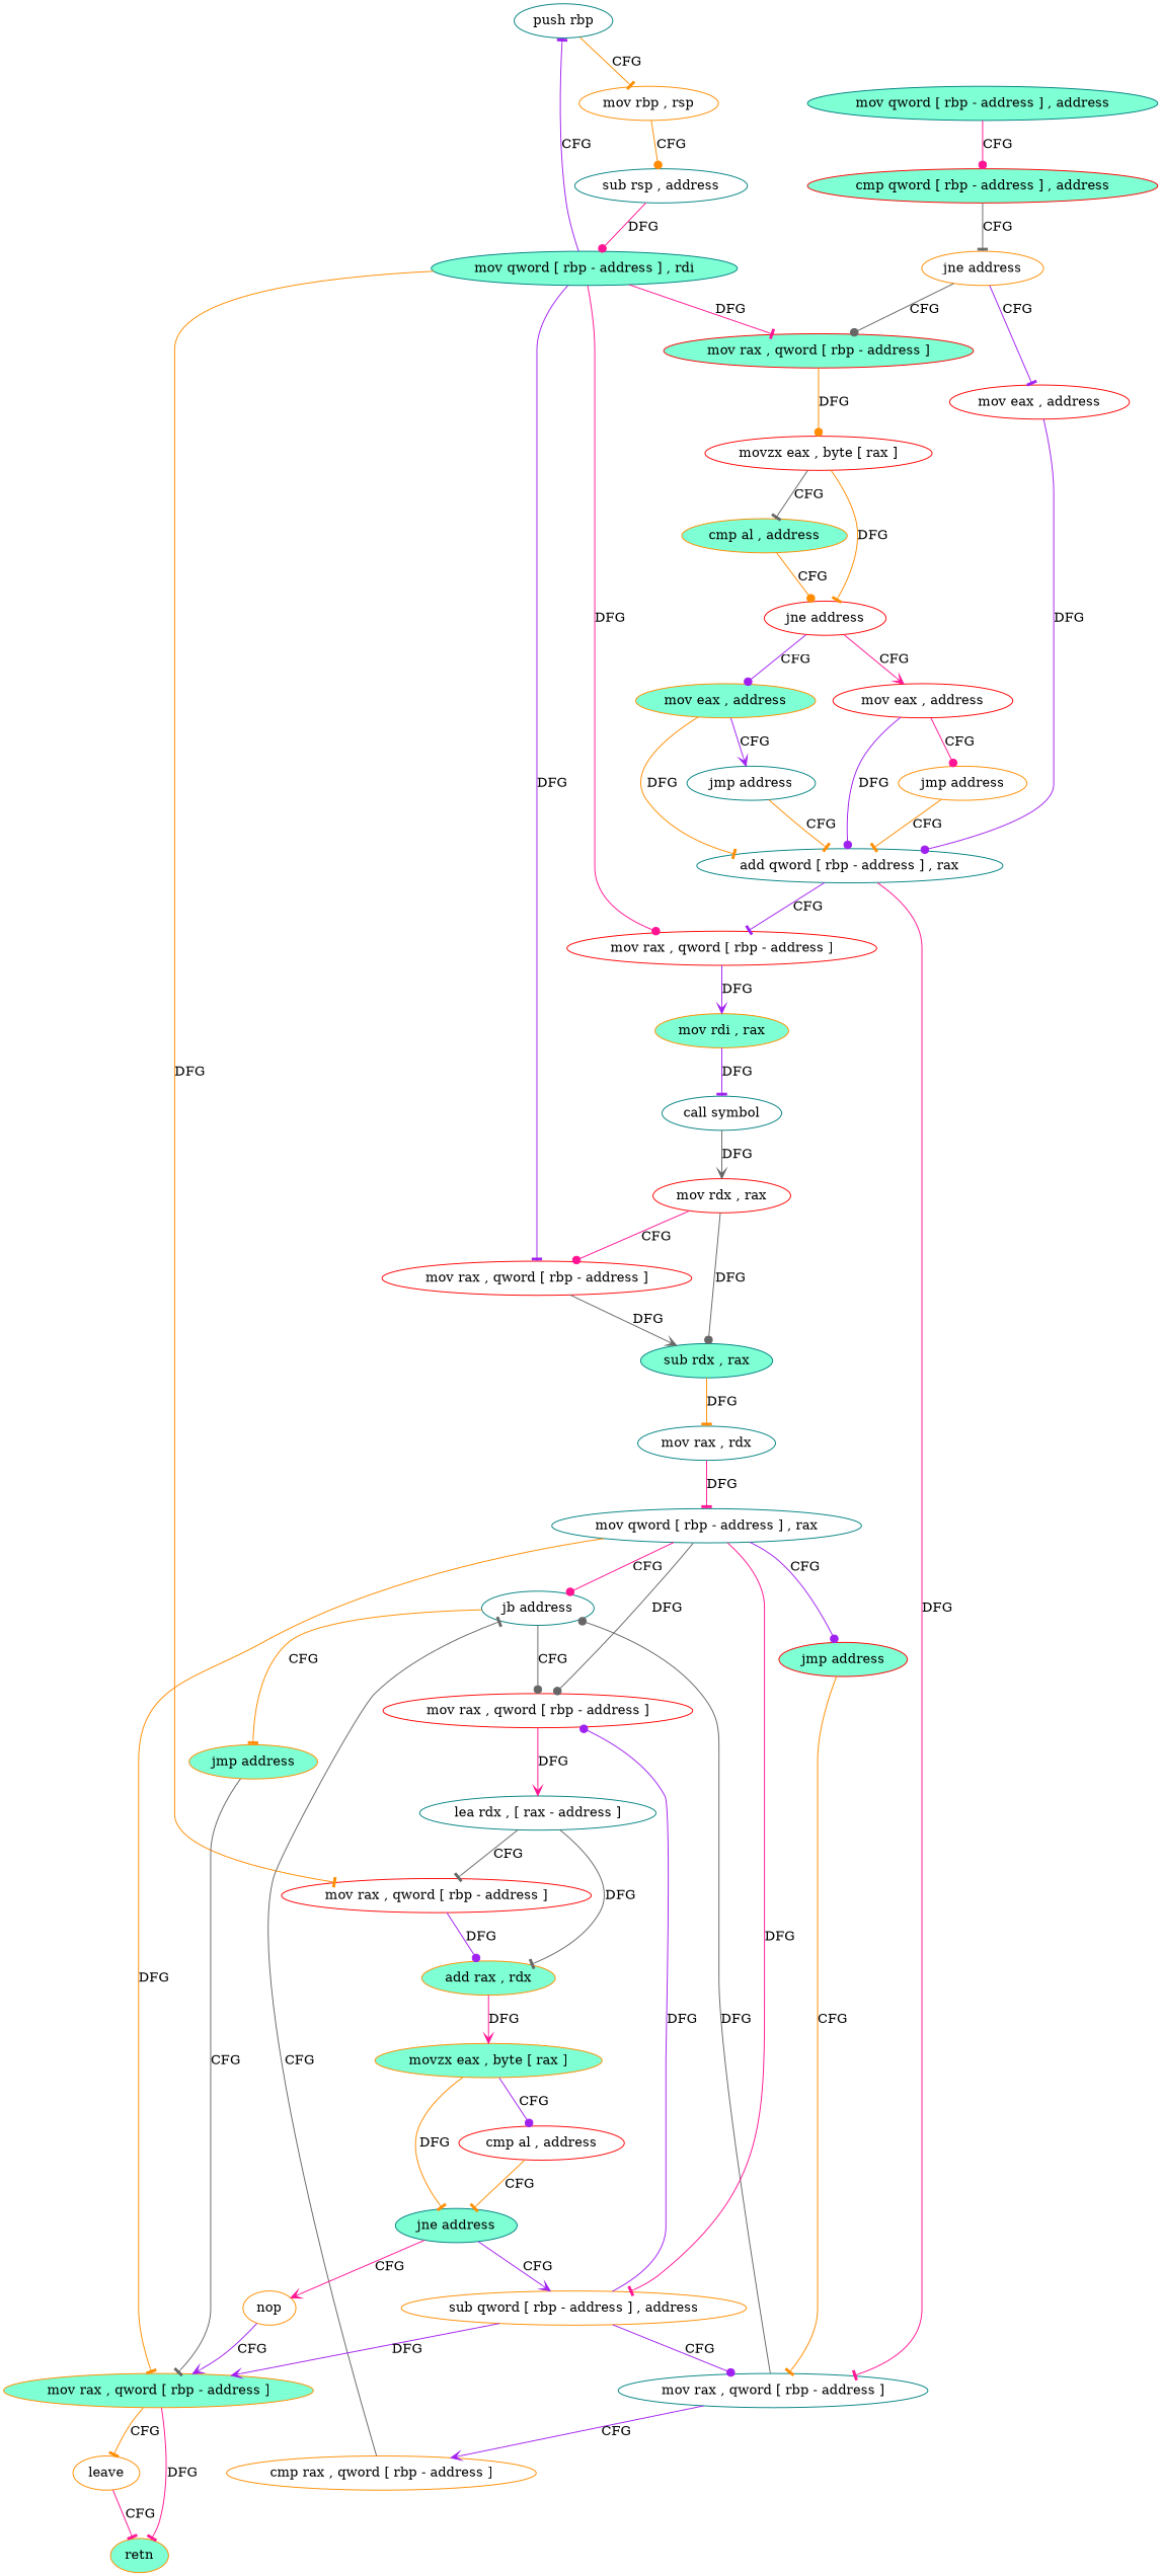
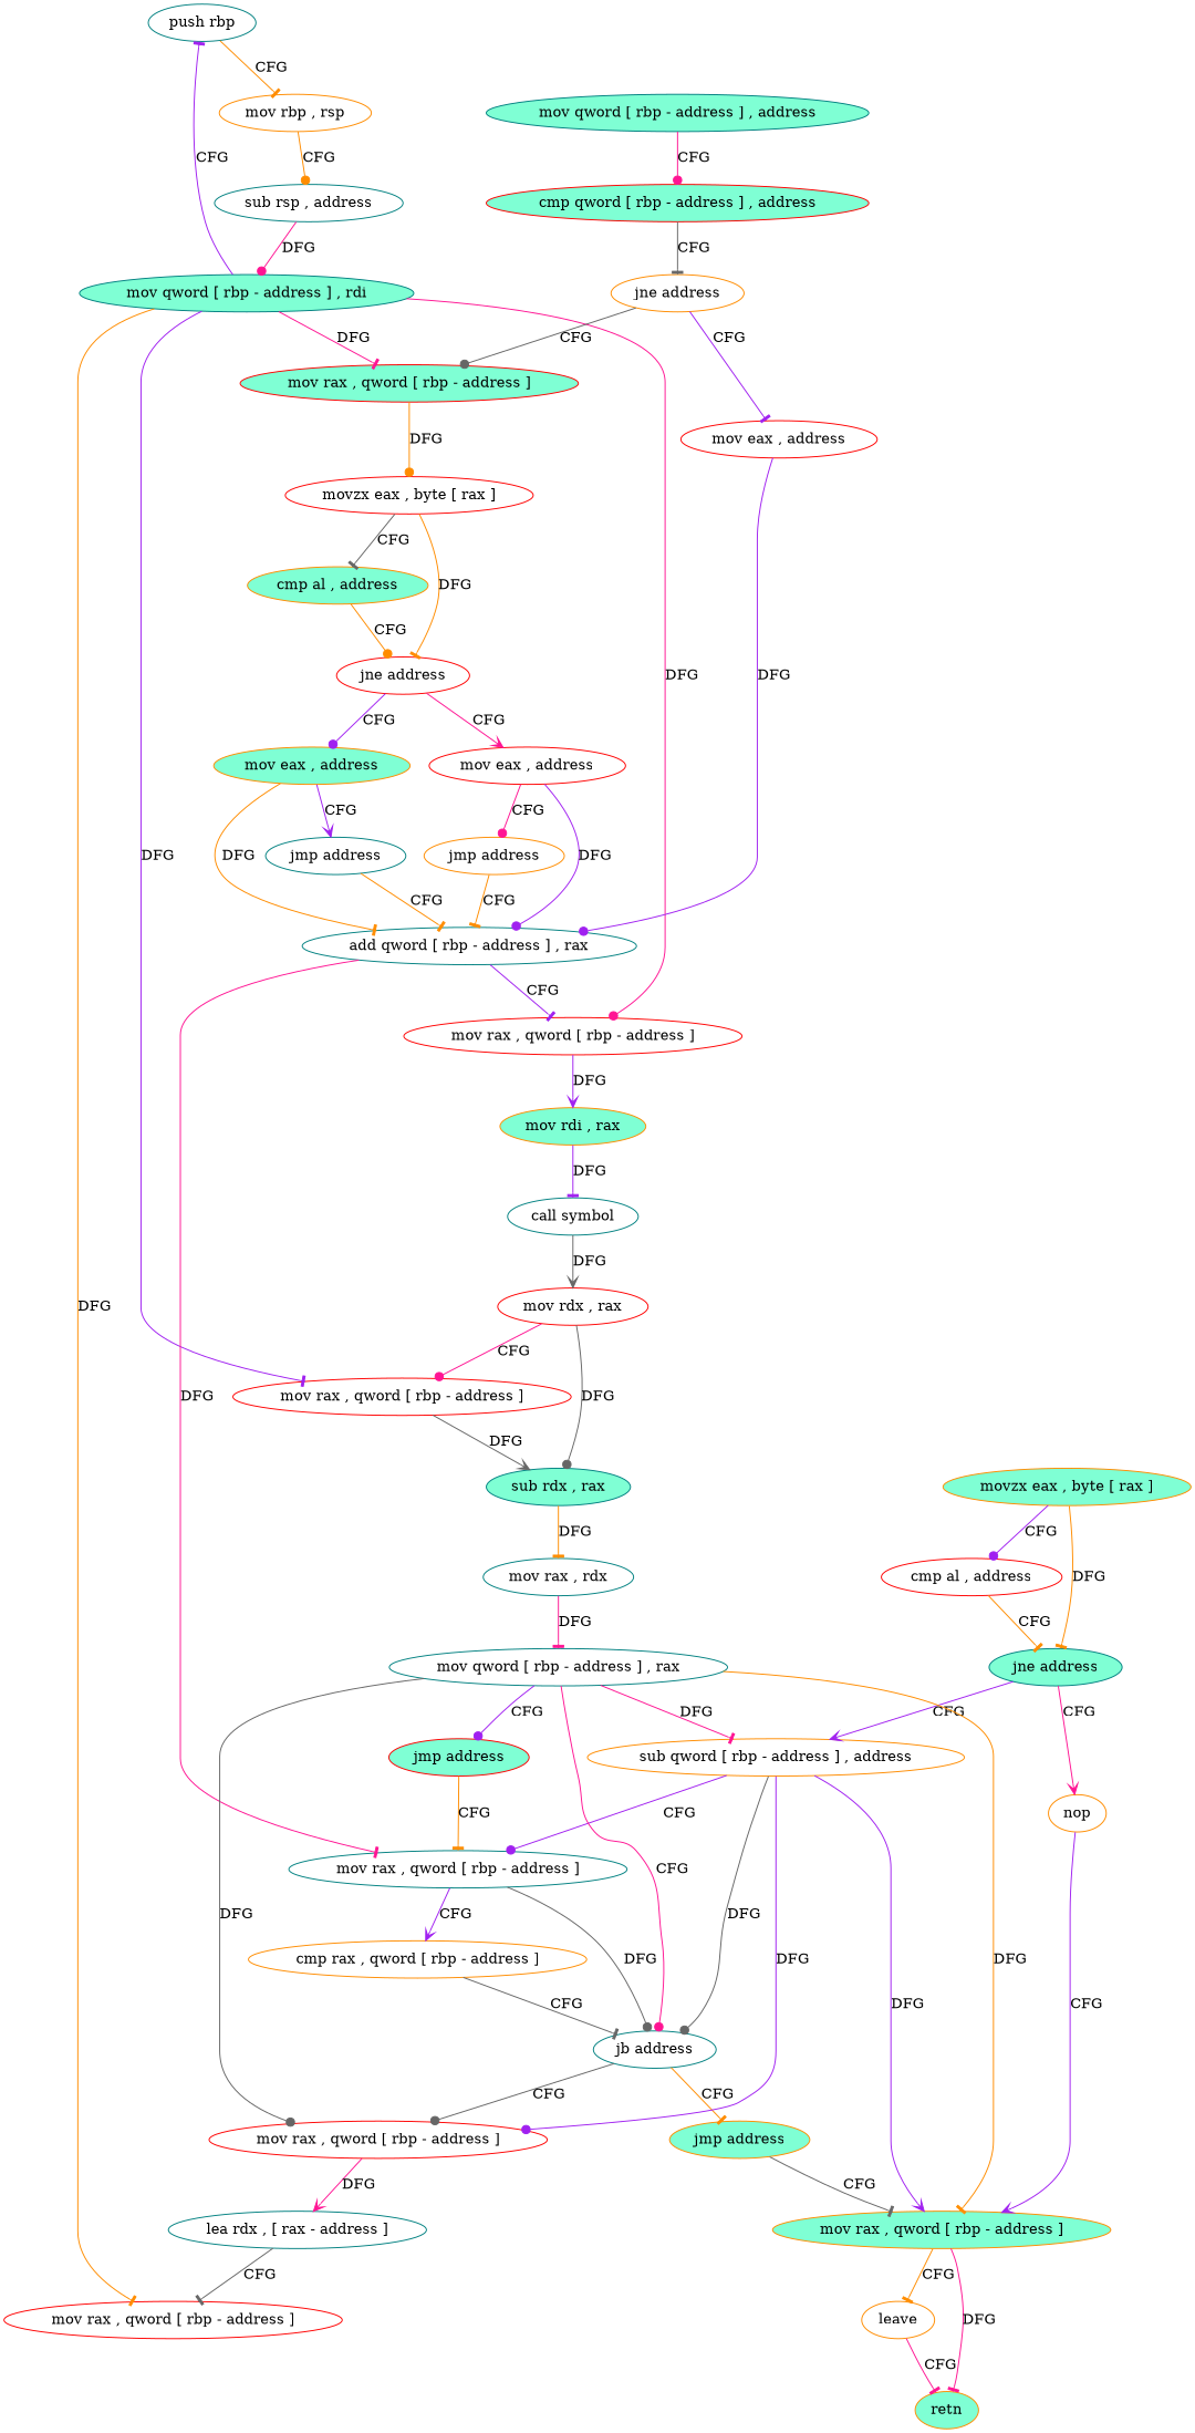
  digraph {
    node [color=darkorange fillcolor=white style=filled]
    edge [arrowhead=tee color=purple]
    n1 [color=teal label="push rbp"]
    n2 [label="mov rbp , rsp"]
    n3 [color=teal label="sub rsp , address"]
    n4 [color=teal fillcolor=aquamarine label="mov qword [ rbp - address ] , rdi"]
    n5 [color=red fillcolor=aquamarine label="mov rax , qword [ rbp - address ]"]
    n6 [color=red label="mov rax , qword [ rbp - address ]"]
    n7 [color=red label="mov rax , qword [ rbp - address ]"]
    n8 [color=red label="mov rax , qword [ rbp - address ]"]
    n9 [color=teal fillcolor=aquamarine label="mov qword [ rbp - address ] , address"]
    n10 [color=red fillcolor=aquamarine label="cmp qword [ rbp - address ] , address"]
    n11 [color=red label="movzx eax , byte [ rax ]"]
-   n12 [fillcolor=aquamarine label="add rax , rdx"]
    n13 [fillcolor=aquamarine label="mov rdi , rax"]
    n14 [color=teal fillcolor=aquamarine label="sub rdx , rax"]
    n15 [label="jne address"]
    n16 [color=red label="mov eax , address"]
    n17 [color=teal label="add qword [ rbp - address ] , rax"]
    n18 [color=teal label="mov rax , qword [ rbp - address ]"]
    n19 [fillcolor=aquamarine label="cmp al , address"]
    n20 [color=red label="jne address"]
    n21 [label="cmp rax , qword [ rbp - address ]"]
    n22 [color=teal label="jb address"]
    n23 [color=red label="mov eax , address"]
    n24 [fillcolor=aquamarine label="mov eax , address"]
    n25 [label="jmp address"]
    n26 [color=teal label="jmp address"]
    n27 [color=red label="mov rax , qword [ rbp - address ]"]
    n28 [fillcolor=aquamarine label="jmp address"]
    n29 [color=teal label="lea rdx , [ rax - address ]"]
    n30 [fillcolor=aquamarine label="mov rax , qword [ rbp - address ]"]
    n31 [label=leave]
    n32 [fillcolor=aquamarine label=retn]
    n33 [fillcolor=aquamarine label="movzx eax , byte [ rax ]"]
    n34 [color=red label="cmp al , address"]
    n35 [color=teal fillcolor=aquamarine label="jne address"]
    n36 [label=nop]
    n37 [label="sub qword [ rbp - address ] , address"]
    n38 [color=teal label="call symbol"]
    n39 [color=red label="mov rdx , rax"]
    n40 [color=teal label="mov rax , rdx"]
    n41 [color=teal label="mov qword [ rbp - address ] , rax"]
    n42 [color=red fillcolor=aquamarine label="jmp address"]
    n1 -> n2 [color=darkorange label=CFG]
    n2 -> n3 [arrowhead=dot color=darkorange label=CFG]
    n3 -> n4 [arrowhead=dot color=deeppink label=DFG]
    n4 -> n1 [label=CFG]
    n4 -> n5 [color=deeppink label=DFG]
    n4 -> n6 [color=darkorange label=DFG]
    n4 -> n7 [arrowhead=dot color=deeppink label=DFG]
    n4 -> n8 [label=DFG]
    n5 -> n11 [arrowhead=dot color=darkorange label=DFG]
-   n6 -> n12 [arrowhead=dot label=DFG]
    n7 -> n13 [arrowhead=vee label=DFG]
    n8 -> n14 [arrowhead=vee color=gray40 label=DFG]
    n9 -> n10 [arrowhead=dot color=deeppink label=CFG]
    n10 -> n15 [color=gray40 label=CFG]
    n11 -> n19 [color=gray40 label=CFG]
    n11 -> n20 [color=darkorange label=DFG]
-   n12 -> n33 [arrowhead=vee color=deeppink label=DFG]
    n13 -> n38 [label=DFG]
    n14 -> n40 [color=darkorange label=DFG]
    n15 -> n5 [arrowhead=dot color=gray40 label=CFG]
    n15 -> n16 [label=CFG]
    n16 -> n17 [arrowhead=dot label=DFG]
    n17 -> n7 [label=CFG]
    n17 -> n18 [color=deeppink label=DFG]
    n18 -> n21 [arrowhead=vee label=CFG]
    n18 -> n22 [arrowhead=dot color=gray40 label=DFG]
    n19 -> n20 [arrowhead=dot color=darkorange label=CFG]
    n20 -> n23 [arrowhead=vee color=deeppink label=CFG]
    n20 -> n24 [arrowhead=dot label=CFG]
    n21 -> n22 [color=gray40 label=CFG]
    n22 -> n27 [arrowhead=dot color=gray40 label=CFG]
    n22 -> n28 [color=darkorange label=CFG]
    n23 -> n17 [arrowhead=dot label=DFG]
    n23 -> n25 [arrowhead=dot color=deeppink label=CFG]
    n24 -> n17 [color=darkorange label=DFG]
    n24 -> n26 [arrowhead=vee label=CFG]
    n25 -> n17 [color=darkorange label=CFG]
    n26 -> n17 [color=darkorange label=CFG]
    n27 -> n29 [arrowhead=vee color=deeppink label=DFG]
    n28 -> n30 [color=gray40 label=CFG]
    n29 -> n6 [color=gray40 label=CFG]
-   n29 -> n12 [color=gray40 label=DFG]
    n30 -> n31 [color=darkorange label=CFG]
    n30 -> n32 [color=deeppink label=DFG]
    n31 -> n32 [color=deeppink label=CFG]
    n33 -> n34 [arrowhead=dot label=CFG]
    n33 -> n35 [color=darkorange label=DFG]
    n34 -> n35 [color=darkorange label=CFG]
    n35 -> n36 [arrowhead=vee color=deeppink label=CFG]
    n35 -> n37 [arrowhead=vee label=CFG]
    n36 -> n30 [arrowhead=vee label=CFG]
    n37 -> n18 [arrowhead=dot label=CFG]
+   n37 -> n22 [arrowhead=dot color=gray40 label=DFG]
    n37 -> n27 [arrowhead=dot label=DFG]
    n37 -> n30 [arrowhead=vee label=DFG]
    n38 -> n39 [arrowhead=vee color=gray40 label=DFG]
    n39 -> n8 [arrowhead=dot color=deeppink label=CFG]
    n39 -> n14 [arrowhead=dot color=gray40 label=DFG]
    n40 -> n41 [color=deeppink label=DFG]
    n41 -> n22 [arrowhead=dot color=deeppink label=CFG]
    n41 -> n27 [arrowhead=dot color=gray40 label=DFG]
    n41 -> n30 [color=darkorange label=DFG]
    n41 -> n37 [color=deeppink label=DFG]
    n41 -> n42 [arrowhead=dot label=CFG]
    n42 -> n18 [color=darkorange label=CFG]
  }
